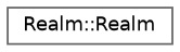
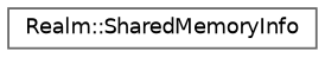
  digraph {
    rankdir=LR
-   n1 [color=grey40 fillcolor=white fontname=Helvetica fontsize=10 height=0.2 label="Realm::Realm" shape=box style=filled width=0.4]
+   n1 [color=grey40 fillcolor=white fontname=Helvetica fontsize=10 height=0.2 label="Realm::SharedMemoryInfo" shape=box style=filled width=0.4]
  }
